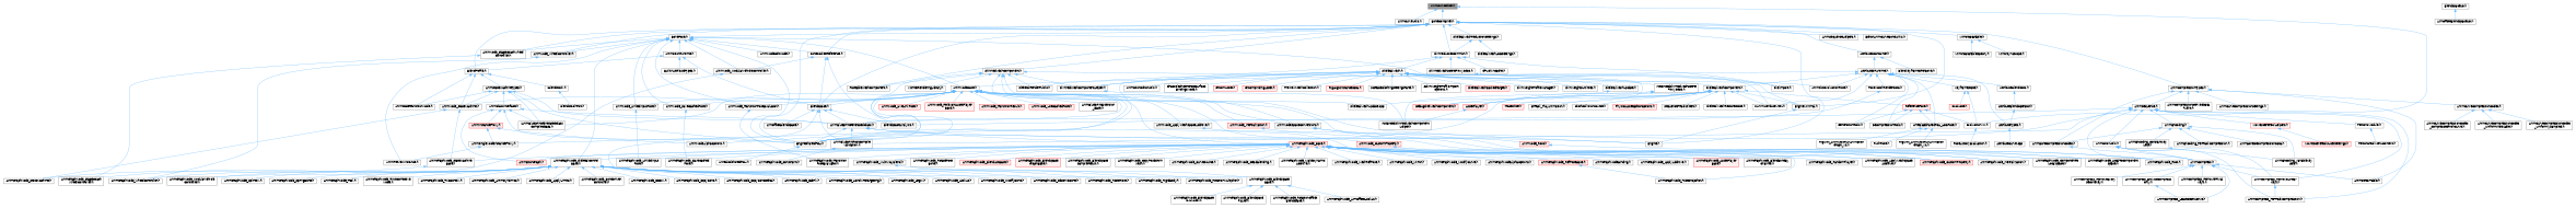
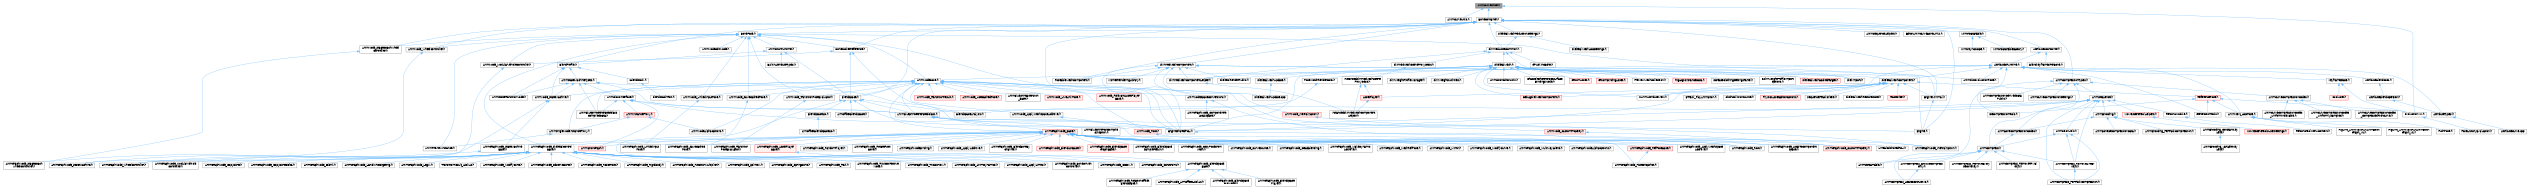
  digraph {
    node [color=grey40 fillcolor=white fontname=Helvetica fontsize=10 shape=box style=filled]
    edge [color=steelblue1 dir=back fontname=Helvetica fontsize=10 labelfontname=Helvetica labelfontsize=10 style=solid]
    n1 [color=gray40 fillcolor=grey60 fontcolor=black height=0.2 label="AnimCurveFilter.h" width=0.4]
    n2 [height=0.2 label="AnimCurveUtils.h" width=0.4]
    n3 [height=0.2 label="BoneContainer.h" width=0.4]
    n4 [height=0.2 label="EvaluationVM.h" width=0.4]
    n5 [height=0.2 label="AnimCompressionTypes.h" width=0.4]
    n6 [height=0.2 label="EngineSharedPCH.h" width=0.4]
    n7 [height=0.2 label="AnimNode_StageCoachWheel\lController.h" width=0.4]
    n8 [height=0.2 label="AnimNode_WheelController.h" width=0.4]
    n9 [height=0.2 label="AnimSequenceHelpers.h" width=0.4]
    n10 [height=0.2 label="AttributesContainer.h" width=0.4]
    n11 [height=0.2 label="Engine.h" width=0.4]
    n12 [height=0.2 label="BlendSpace.h" width=0.4]
    n13 [height=0.2 label="EngineMinimal.h" width=0.4]
    n14 [height=0.2 label="BlendProfile.h" width=0.4]
    n15 [height=0.2 label="BonePose.h" width=0.4]
    n16 [height=0.2 label="BoneSocketReference.h" width=0.4]
    n17 [height=0.2 label="EditorAnimCurveBoneLinks.h" width=0.4]
    n18 [height=0.2 label="MirrorDataTable.h" width=0.4]
    n19 [height=0.2 label="PoseableMeshComponent.h" width=0.4]
    n20 [height=0.2 label="SkeletalMeshReductionSettings.h" width=0.4]
    n21 [height=0.2 label="SkinnedAssetCommon.h" width=0.4]
    n22 [height=0.2 label="SkinnedMeshComponent.h" width=0.4]
    n23 [height=0.2 label="PoseHistoryEvaluation.h" width=0.4]
    n24 [height=0.2 label="AnimBoneCompressionCodec.h" width=0.4]
    n25 [height=0.2 label="AnimStreamable.h" width=0.4]
    n26 [height=0.2 label="AnimCompressionDerivedData\lPublic.h" width=0.4]
    n27 [height=0.2 label="AnimCurveCompressionCodec.h" width=0.4]
    n28 [height=0.2 label="AnimCurveCompressionSettings.h" width=0.4]
    n29 [height=0.2 label="AnimSequence.h" width=0.4]
    n30 [height=0.2 label="UnrealEdSharedPCH.h" width=0.4]
    n31 [height=0.2 label="AnimNode_ModularVehicleController.h" width=0.4]
    n32 [height=0.2 label="AnimGraphNode_ModularVehicle\lController.h" width=0.4]
    n33 [height=0.2 label="AnimGraphNode_StageCoach\lWheelController.h" width=0.4]
    n34 [height=0.2 label="AnimGraphNode_WheelController.h" width=0.4]
    n35 [height=0.2 label="AttributesRuntime.h" width=0.4]
    n36 [height=0.2 label="BlendKeyframesPerBone.h" width=0.4]
    n37 [height=0.2 label="AnimBlueprintPostCompile\lValidation.h" width=0.4]
    n38 [height=0.2 label="BlendSpaceAnalysis.h" width=0.4]
    n39 [height=0.2 label="AnimBlueprintGeneratedClass.h" width=0.4]
    n40 [height=0.2 label="AnimGraphNode_BlendSpace\lBase.h" width=0.4]
    n41 [height=0.2 label="AimOffsetBlendSpace.h" width=0.4]
    n42 [height=0.2 label="BlendSpace1D.h" width=0.4]
    n43 [height=0.2 label="AnimNode_StateMachine.h" width=0.4]
    n44 [height=0.2 label="AnimStateMachineTypes.h" width=0.4]
    n45 [height=0.2 label="AnimStateTransitionNode.h" width=0.4]
    n46 [height=0.2 label="IBlendStack.h" width=0.4]
    n47 [height=0.2 label="AnimNodeBase.h" width=0.4]
    n48 [height=0.2 label="AnimSlotEvaluationPose.h" width=0.4]
    n49 [height=0.2 label="AnimNode_LinkedInputPose.h" width=0.4]
    n50 [height=0.2 label="AnimNode_SaveCachedPose.h" width=0.4]
    n51 [height=0.2 label="AnimNode_TransitionPoseEvaluator.h" width=0.4]
    n52 [height=0.2 label="AnimGraphNode_SkeletalControl\lBase.h" width=0.4]
    n53 [height=0.2 label="AnimPreviewInstance.h" width=0.4]
    n54 [height=0.2 label="AnimNodeEditMode.h" width=0.4]
    n55 [height=0.2 label="AnimationRuntime.h" width=0.4]
    n56 [height=0.2 label="MirrorDataTableFactory.h" width=0.4]
    n57 [height=0.2 label="MirrorSyncScope.h" width=0.4]
    n58 [height=0.2 label="SkeletalMeshLODSettings.h" width=0.4]
    n59 [height=0.2 label="GPUSkinCache.h" width=0.4]
    n60 [height=0.2 label="SkelImport.h" width=0.4]
    n61 [height=0.2 label="SkeletalMesh.h" width=0.4]
    n62 [height=0.2 label="SkinnedMeshComponentHelper.h" width=0.4]
    n63 [height=0.2 label="SkinnedMeshSceneProxyDesc.h" width=0.4]
    n64 [height=0.2 label="SkeletalMeshComponent.h" width=0.4]
    n65 [height=0.2 label="AnimNodeSpaceConversions.h" width=0.4]
    n66 [height=0.2 label="SkeletalRenderPublic.h" width=0.4]
    n67 [height=0.2 label="SkeletalMeshUpdate.cpp" width=0.4]
    n68 [height=0.2 label="KismetRenderingLibrary.h" width=0.4]
    n69 [height=0.2 label="AnimCompress.h" width=0.4]
    n70 [height=0.2 label="AnimCurveCompressionCodec\l_CompressedRichCurve.h" width=0.4]
    n71 [height=0.2 label="AnimCurveCompressionCodec\l_UniformIndexable.h" width=0.4]
    n72 [height=0.2 label="AnimCurveCompressionCodec\l_UniformlySampled.h" width=0.4]
    n73 [height=0.2 label="AnimCompress_RemoveLinear\lKeys.h" width=0.4]
    n74 [height=0.2 label="AnimCompress_PerTrackCompression.h" width=0.4]
    n75 [height=0.2 label="AnimEncoding.h" width=0.4]
    n76 [height=0.2 label="AnimationUtils.h" width=0.4]
    n77 [color=red height=0.2 label="MovieSceneToolHelpers.h" width=0.4]
    n78 [height=0.2 label="PersonaModule.h" width=0.4]
    n79 [height=0.2 label="AnimCompress_BitwiseCompress\lOnly.h" width=0.4]
    n80 [height=0.2 label="AnimCompress_LeastDestructive.h" width=0.4]
    n81 [height=0.2 label="AnimCompress_RemoveEvery\lSecondKey.h" width=0.4]
    n82 [height=0.2 label="AnimCompress_RemoveTrivial\lKeys.h" width=0.4]
    n83 [height=0.2 label="AnimBoneDecompressionData.h" width=0.4]
    n84 [height=0.2 label="AnimEncoding_ConstantKey\lLerp.h" width=0.4]
    n85 [height=0.2 label="AnimEncoding_VariableKey\lLerp.h" width=0.4]
    n86 [height=0.2 label="AnimEncoding_PerTrackCompression.h" width=0.4]
    n87 [color=red fillcolor="#FFF0F0" height=0.2 label="MovieSceneToolsUserSettings.h" width=0.4]
    n88 [height=0.2 label="PersonaToolMenuContext.h" width=0.4]
-   n89 [height=0.2 label="UnrealEdSharedPCH_LODPose.h" width=0.4]
+   n89 [height=0.2 label="AnimNext_LODPose.h" width=0.4]
    n90 [height=0.2 label="AttributeBlendData.h" width=0.4]
    n91 [height=0.2 label="AttributeTypes.h" width=0.4]
    n92 [height=0.2 label="DecompressionTools.h" width=0.4]
    n93 [height=0.2 label="GenerationTools.h" width=0.4]
    n94 [height=0.2 label="KeyframeState.h" width=0.4]
    n95 [height=0.2 label="PoseWatchRenderData.h" width=0.4]
    n96 [height=0.2 label="SAnimAttributeView.h" width=0.4]
    n97 [height=0.2 label="PushPose.h" width=0.4]
    n98 [height=0.2 label="RigUnit_AnimNextRunAnimation\lGraph_v1.h" width=0.4]
    n99 [height=0.2 label="RigUnit_AnimNextRunAnimation\lGraph_v2.h" width=0.4]
    n100 [height=0.2 label="AnimBlueprintExtension\l_Base.h" width=0.4]
    n101 [color=red fillcolor="#FFF0F0" height=0.2 label="AnimGraphNode_Base.h" width=0.4]
    n102 [height=0.2 label="AnimNodeAlphaOptions.h" width=0.4]
    n103 [height=0.2 label="AnimNode_ApplyMeshSpaceAdditive.h" width=0.4]
    n104 [color=red fillcolor="#FFF0F0" height=0.2 label="AnimNode_CustomProperty.h" width=0.4]
    n105 [color=red fillcolor="#FFF0F0" height=0.2 label="AnimNode_Inertialization.h" width=0.4]
    n106 [color=red fillcolor="#FFF0F0" height=0.2 label="AnimNode_LiveLinkPose.h" width=0.4]
    n107 [color=red fillcolor="#FFF0F0" height=0.2 label="AnimNode_RelevantAssetPlayer\lBase.h" width=0.4]
    n108 [color=red fillcolor="#FFF0F0" height=0.2 label="AnimNode_Root.h" width=0.4]
    n109 [color=red fillcolor="#FFF0F0" height=0.2 label="AnimNode_TransitionResult.h" width=0.4]
    n110 [color=red fillcolor="#FFF0F0" height=0.2 label="AnimNode_UseCachedPose.h" width=0.4]
    n111 [height=0.2 label="AnimSingleNodeInstanceProxy.h" width=0.4]
    n112 [height=0.2 label="IAnimBlueprintGeneratedClass\lCompiledData.h" width=0.4]
    n113 [height=0.2 label="AttributeBlendOperator.h" width=0.4]
    n114 [height=0.2 label="AttributeCurve.cpp" width=0.4]
    n115 [color=red fillcolor="#FFF0F0" height=0.2 label="IEvaluate.h" width=0.4]
    n116 [height=0.2 label="BTTask_PlayAnimation.h" width=0.4]
    n117 [height=0.2 label="ClothCollisionSource.h" width=0.4]
    n118 [color=red fillcolor="#FFF0F0" height=0.2 label="DebugSkelMeshComponent.h" width=0.4]
    n119 [color=red fillcolor="#FFF0F0" height=0.2 label="AssetPlayer.h" width=0.4]
    n120 [color=red fillcolor="#FFF0F0" height=0.2 label="PhysicsAssetEditorOptions.h" width=0.4]
    n121 [color=red fillcolor="#FFF0F0" height=0.2 label="ReferencePose.h" width=0.4]
    n122 [height=0.2 label="SequencerTrackFilters.h" width=0.4]
    n123 [height=0.2 label="SkeletalMeshRestoreState.h" width=0.4]
    n124 [color=red fillcolor="#FFF0F0" height=0.2 label="TraceFilter.h" width=0.4]
    n125 [height=0.2 label="AnimGraphNodeAlphaOptions.h" width=0.4]
    n126 [height=0.2 label="AnimGraphNodeBinding.h" width=0.4]
    n127 [height=0.2 label="AnimGraphNode_ApplyAdditive.h" width=0.4]
    n128 [height=0.2 label="AnimGraphNode_ApplyMeshSpace\lAdditive.h" width=0.4]
    n129 [color=red fillcolor="#FFF0F0" height=0.2 label="AnimGraphNode_AssetPlayer\lBase.h" width=0.4]
    n130 [height=0.2 label="AnimGraphNode_BlendBoneBy\lChannel.h" width=0.4]
    n131 [color=red fillcolor="#FFF0F0" height=0.2 label="AnimGraphNode_BlendListBase.h" width=0.4]
    n132 [color=red fillcolor="#FFF0F0" height=0.2 label="AnimGraphNode_BlendSpace\lGraphBase.h" width=0.4]
    n133 [height=0.2 label="AnimGraphNode_BlendSpace\lSampleResult.h" width=0.4]
    n134 [height=0.2 label="AnimGraphNode_ComponentTo\lLocalSpace.h" width=0.4]
    n135 [height=0.2 label="AnimGraphNode_CopyPoseFrom\lMesh.h" width=0.4]
    n136 [height=0.2 label="AnimGraphNode_CurveSource.h" width=0.4]
    n137 [color=red fillcolor="#FFF0F0" height=0.2 label="AnimGraphNode_CustomProperty.h" width=0.4]
    n138 [height=0.2 label="AnimGraphNode_DeadBlending.h" width=0.4]
    n139 [height=0.2 label="AnimGraphNode_Inertialization.h" width=0.4]
    n140 [height=0.2 label="AnimGraphNode_LinkedInput\lPose.h" width=0.4]
    n141 [height=0.2 label="AnimGraphNode_LocalToComponent\lSpace.h" width=0.4]
    n142 [height=0.2 label="AnimGraphNode_MakeDynamic\lAdditive.h" width=0.4]
    n143 [height=0.2 label="AnimGraphNode_MeshRefPose.h" width=0.4]
    n144 [height=0.2 label="AnimGraphNode_Mirror.h" width=0.4]
    n145 [height=0.2 label="AnimGraphNode_ModifyCurve.h" width=0.4]
    n146 [height=0.2 label="AnimGraphNode_MultiWayBlend.h" width=0.4]
    n147 [height=0.2 label="AnimGraphNode_PoseSnapshot.h" width=0.4]
    n148 [height=0.2 label="AnimGraphNode_RandomPlayer.h" width=0.4]
    n149 [color=red fillcolor="#FFF0F0" height=0.2 label="AnimGraphNode_RefPoseBase.h" width=0.4]
    n150 [height=0.2 label="AnimGraphNode_Root.h" width=0.4]
    n151 [height=0.2 label="AnimGraphNode_RotateRoot\lBone.h" width=0.4]
    n152 [height=0.2 label="AnimGraphNode_SaveCached\lPose.h" width=0.4]
    n153 [height=0.2 label="AnimGraphNode_StateMachine\lBase.h" width=0.4]
    n154 [height=0.2 label="AnimGraphNode_Transition\lPoseEvaluator.h" width=0.4]
    n155 [color=red fillcolor="#FFF0F0" height=0.2 label="AnimationGraph.h" width=0.4]
    n156 [height=0.2 label="AnimGraphNode_StateMachine.h" width=0.4]
    n157 [height=0.2 label="AnimGraphNode_AnimDynamics.h" width=0.4]
    n158 [height=0.2 label="AnimGraphNode_ApplyLimits.h" width=0.4]
    n159 [height=0.2 label="AnimGraphNode_BoneDriven\lController.h" width=0.4]
    n160 [height=0.2 label="AnimGraphNode_CCDIK.h" width=0.4]
    n161 [height=0.2 label="AnimGraphNode_Constraint.h" width=0.4]
    n162 [height=0.2 label="AnimGraphNode_CopyBone.h" width=0.4]
    n163 [height=0.2 label="AnimGraphNode_CopyBoneDelta.h" width=0.4]
    n164 [height=0.2 label="AnimGraphNode_Fabrik.h" width=0.4]
    n165 [height=0.2 label="AnimGraphNode_HandIKRetargeting.h" width=0.4]
    n166 [height=0.2 label="AnimGraphNode_LegIK.h" width=0.4]
-   n167 [height=0.2 label="AnimGraphNode_LookAt.h" width=0.4]
+   n167 [height=0.2 label="TransitionResult_LookAt.h" width=0.4]
    n168 [height=0.2 label="AnimGraphNode_ModifyBone.h" width=0.4]
    n169 [height=0.2 label="AnimGraphNode_ObserveBone.h" width=0.4]
    n170 [height=0.2 label="AnimGraphNode_ResetRoot.h" width=0.4]
    n171 [height=0.2 label="AnimGraphNode_RigidBody.h" width=0.4]
    n172 [height=0.2 label="AnimGraphNode_RotationMultiplier.h" width=0.4]
    n173 [height=0.2 label="AnimGraphNode_SplineIK.h" width=0.4]
    n174 [height=0.2 label="AnimGraphNode_SpringBone.h" width=0.4]
    n175 [height=0.2 label="AnimGraphNode_Trail.h" width=0.4]
    n176 [height=0.2 label="AnimGraphNode_TwistCorrective\lNode.h" width=0.4]
    n177 [height=0.2 label="AnimGraphNode_TwoBoneIK.h" width=0.4]
    n178 [height=0.2 label="AnimGraphNode_AimOffsetLookAt.h" width=0.4]
    n179 [height=0.2 label="AnimGraphNode_BlendSpace\lEvaluator.h" width=0.4]
    n180 [height=0.2 label="AnimGraphNode_BlendSpace\lPlayer.h" width=0.4]
    n181 [height=0.2 label="AnimGraphNode_RotationOffset\lBlendSpace.h" width=0.4]
    n182 [height=0.2 label="AimOffsetBlendSpace1D.h" width=0.4]
    n183 [height=0.2 label="InstancedSkinnedMeshComponent\lHelper.h" width=0.4]
    n184 [height=0.2 label="AnimClassInterface.h" width=0.4]
    n185 [height=0.2 label="BlendStackTrait.h" width=0.4]
    n186 [color=red fillcolor="#FFF0F0" height=0.2 label="AnimInstanceProxy.h" width=0.4]
    n187 [height=0.2 label="BuiltInAttributeTypes.h" width=0.4]
    n188 [height=0.2 label="AnimationEditorUtils.h" width=0.4]
    n189 [height=0.2 label="ChaosFleshGenerateSurface\lBindingsNode.h" width=0.4]
    n190 [color=red fillcolor="#FFF0F0" height=0.2 label="GroomAsset.h" width=0.4]
    n191 [color=red fillcolor="#FFF0F0" height=0.2 label="GroomBindingAsset.h" width=0.4]
    n192 [height=0.2 label="PreviewMeshCollection.h" width=0.4]
    n193 [color=red fillcolor="#FFF0F0" height=0.2 label="RigLogicInstanceData.h" width=0.4]
    n194 [height=0.2 label="SCreateClothingSettingsPanel.h" width=0.4]
    n195 [height=0.2 label="SSkinWeightProfileImport\lOptions.h" width=0.4]
    n196 [color=red fillcolor="#FFF0F0" height=0.2 label="SkeletalMeshBackedTarget.h" width=0.4]
    n197 [height=0.2 label="SkeletalMeshUpdate.h" width=0.4]
    n198 [height=0.2 label="SkinWeightProfileManager.h" width=0.4]
    n199 [height=0.2 label="SkinWeightsUtilities.h" width=0.4]
    n200 [height=0.2 label="InstancedSkinnedMeshScene\lProxyDesc.h" width=0.4]
    n1 -> n2
    n1 -> n3
    n1 -> n4
    n3 -> n5
    n3 -> n6
    n3 -> n7
    n3 -> n8
    n3 -> n9
    n3 -> n10
    n3 -> n11
    n3 -> n12
    n3 -> n13
    n3 -> n14
    n3 -> n15
    n3 -> n16
    n3 -> n17
    n3 -> n18
    n3 -> n19
    n3 -> n20
    n3 -> n21
    n3 -> n22
    n4 -> n23
    n5 -> n24
    n5 -> n25
    n5 -> n26
    n5 -> n27
    n5 -> n28
    n5 -> n29
    n6 -> n30
    n7 -> n33
    n8 -> n34
    n10 -> n35
    n10 -> n36
    n12 -> n37
    n12 -> n38
    n12 -> n39
    n12 -> n40
    n12 -> n41
+   n12 -> n42
    n13 -> n11
    n14 -> n43
    n14 -> n44
    n14 -> n45
    n14 -> n46
    n15 -> n6
    n15 -> n7
    n15 -> n8
    n15 -> n16
    n15 -> n31
    n15 -> n47
    n15 -> n48
    n15 -> n49
    n15 -> n50
    n15 -> n51
    n15 -> n52
    n15 -> n53
    n15 -> n54
    n15 -> n55
    n16 -> n12
    n16 -> n31
    n16 -> n38
    n18 -> n56
    n18 -> n57
    n20 -> n21
    n20 -> n58
    n21 -> n59
    n21 -> n60
    n21 -> n61
    n21 -> n62
    n21 -> n63
    n22 -> n6
    n22 -> n11
    n22 -> n19
    n22 -> n62
    n22 -> n64
    n22 -> n65
    n22 -> n66
    n22 -> n67
    n22 -> n68
    n24 -> n69
    n27 -> n70
    n27 -> n71
    n27 -> n72
    n29 -> n6
    n29 -> n37
    n29 -> n38
    n29 -> n69
    n29 -> n73
    n29 -> n74
    n29 -> n75
    n29 -> n76
    n29 -> n77
    n29 -> n78
    n31 -> n32
    n35 -> n47
    n35 -> n48
    n35 -> n64
    n35 -> n89
    n35 -> n90
    n35 -> n91
    n35 -> n92
    n35 -> n93
    n35 -> n94
    n35 -> n95
    n35 -> n96
    n39 -> n6
    n39 -> n11
    n39 -> n37
    n39 -> n101
    n40 -> n178
    n40 -> n179
    n40 -> n180
    n40 -> n181
    n42 -> n182
    n43 -> n153
    n43 -> n156
    n44 -> n6
    n44 -> n39
    n44 -> n43
    n44 -> n45
    n44 -> n112
    n44 -> n184
    n46 -> n185
    n47 -> n6
    n47 -> n12
    n47 -> n39
    n47 -> n43
    n47 -> n49
    n47 -> n50
    n47 -> n51
    n47 -> n65
    n47 -> n100
    n47 -> n101
    n47 -> n102
    n47 -> n103
    n47 -> n104
    n47 -> n105
    n47 -> n106
    n47 -> n107
    n47 -> n108
    n47 -> n109
    n47 -> n110
    n47 -> n111
    n47 -> n112
    n49 -> n140
    n50 -> n152
    n51 -> n154
    n52 -> n32
    n52 -> n33
    n52 -> n34
    n52 -> n157
    n52 -> n158
    n52 -> n159
    n52 -> n160
-   n37 -> n161
+   n52 -> n161
    n52 -> n162
    n52 -> n163
    n52 -> n164
    n52 -> n165
    n52 -> n166
    n52 -> n167
    n52 -> n168
    n52 -> n169
    n52 -> n170
    n52 -> n171
    n52 -> n172
    n52 -> n173
    n52 -> n174
    n52 -> n175
    n52 -> n176
    n52 -> n177
    n55 -> n12
    n55 -> n14
    n55 -> n187
    n61 -> n6
    n61 -> n13
    n61 -> n60
    n61 -> n62
    n61 -> n66
    n61 -> n96
    n61 -> n118
    n61 -> n188
    n61 -> n189
    n61 -> n190
    n61 -> n191
    n61 -> n192
    n61 -> n193
    n61 -> n194
    n61 -> n195
    n61 -> n196
    n61 -> n197
    n61 -> n198
    n61 -> n199
    n62 -> n183
    n63 -> n200
    n64 -> n6
    n64 -> n13
    n64 -> n96
    n64 -> n116
    n64 -> n117
    n64 -> n118
    n64 -> n119
    n64 -> n120
    n64 -> n121
    n64 -> n122
    n64 -> n123
    n64 -> n124
    n65 -> n134
    n65 -> n141
    n69 -> n25
    n69 -> n73
    n69 -> n79
    n69 -> n80
    n69 -> n81
    n69 -> n82
    n73 -> n74
    n75 -> n24
    n75 -> n83
    n75 -> n84
-   n75 -> n85
    n75 -> n86
    n76 -> n69
    n76 -> n73
    n76 -> n74
    n77 -> n87
    n78 -> n88
    n79 -> n80
    n84 -> n85
    n89 -> n97
    n89 -> n98
    n89 -> n99
    n90 -> n113
    n91 -> n114
    n94 -> n4
    n94 -> n115
    n95 -> n39
    n101 -> n52
    n101 -> n125
    n101 -> n126
    n101 -> n127
    n101 -> n128
    n101 -> n129
    n101 -> n130
    n101 -> n131
    n101 -> n132
    n101 -> n133
-   n101 -> n134
    n101 -> n135
    n101 -> n136
    n101 -> n137
    n101 -> n138
    n101 -> n139
    n101 -> n140
    n101 -> n141
    n101 -> n142
    n101 -> n143
    n101 -> n144
    n101 -> n145
    n101 -> n146
    n101 -> n147
    n101 -> n148
    n101 -> n149
    n101 -> n150
    n101 -> n151
    n101 -> n152
    n101 -> n153
    n101 -> n154
    n101 -> n155
    n103 -> n128
    n104 -> n137
    n105 -> n139
    n108 -> n150
    n111 -> n53
    n113 -> n91
    n119 -> n183
    n121 -> n4
    n121 -> n89
    n121 -> n92
    n121 -> n93
-   n146 -> n40
+   n129 -> n40
    n149 -> n147
    n153 -> n156
    n184 -> n6
    n184 -> n39
    n184 -> n112
    n184 -> n155
    n184 -> n186
    n186 -> n102
    n186 -> n111
    n197 -> n67
    n200 -> n119
    n200 -> n183
  }
